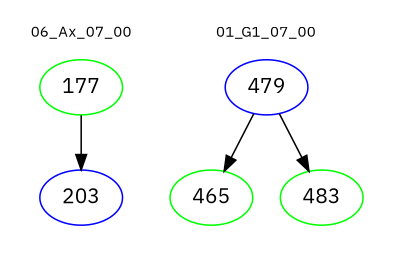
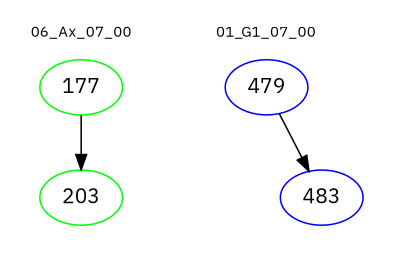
  digraph {
    fontname="IBM Plex Sans"
    node [color=blue fontname="IBM Plex Sans"]
    edge [color=black fontname="IBM Plex Sans"]
    n1 [color=green label=177]
-   n2 [label=203]
+   n2 [color=green label=203]
    n3 [label=479]
-   n4 [color=green label=465]
-   n5 [color=green label=483]
+   n5 [label=483]
    subgraph cluster_1 {
      color=white
      fontsize=10
      label="06_Ax_07_00"
      n1
      n2
    }
    subgraph cluster_2 {
      color=white
      fontsize=10
      label="01_G1_07_00"
      n3
-     n4
      n5
    }
    n1 -> n2
-   n3 -> n4
    n3 -> n5
  }
